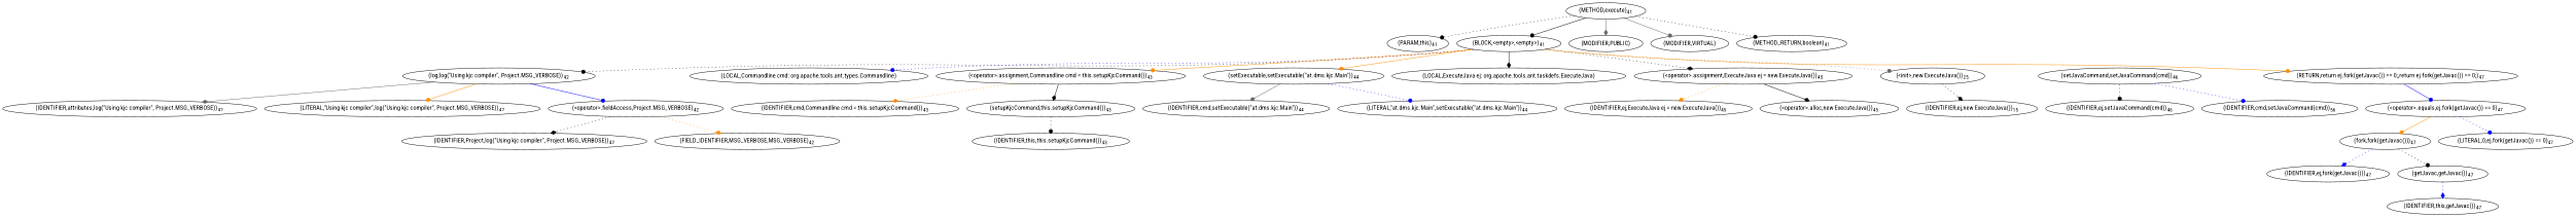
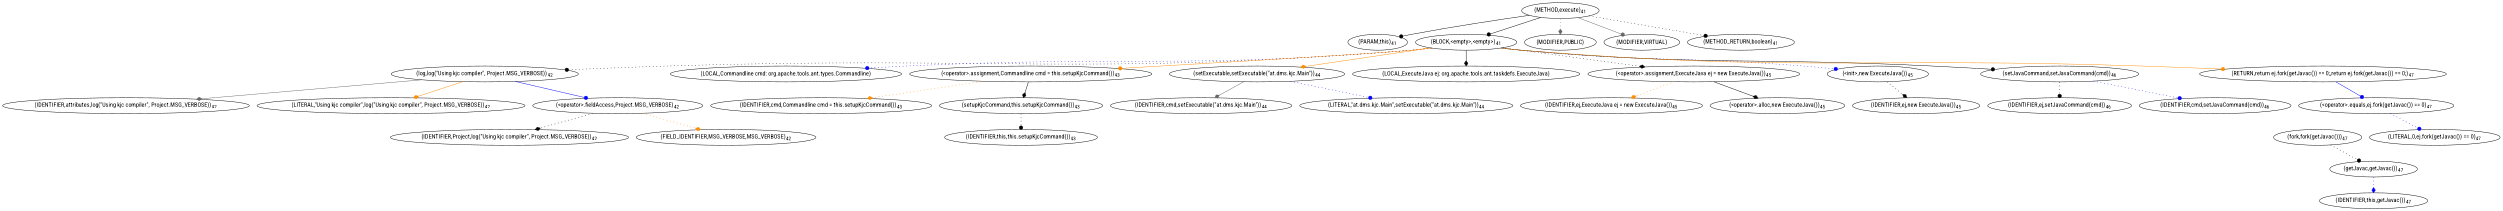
  digraph {
    fontname="Roboto Condensed"
    node [fontname="Roboto Condensed"]
    edge [arrowhead=dot color=black fontname="Roboto Condensed" style=dotted]
    n1 [label=<(METHOD,execute)<SUB>41</SUB>>]
    n2 [label=<(PARAM,this)<SUB>41</SUB>>]
    n3 [label=<(BLOCK,&lt;empty&gt;,&lt;empty&gt;)<SUB>41</SUB>>]
    n4 [label=<(MODIFIER,PUBLIC)>]
    n5 [label=<(MODIFIER,VIRTUAL)>]
    n6 [label=<(METHOD_RETURN,boolean)<SUB>41</SUB>>]
    n7 [label=<(log,log(&quot;Using kjc compiler&quot;, Project.MSG_VERBOSE))<SUB>42</SUB>>]
    n8 [label=<(LOCAL,Commandline cmd: org.apache.tools.ant.types.Commandline)>]
    n9 [label=<(&lt;operator&gt;.assignment,Commandline cmd = this.setupKjcCommand())<SUB>43</SUB>>]
    n10 [label=<(setExecutable,setExecutable(&quot;at.dms.kjc.Main&quot;))<SUB>44</SUB>>]
    n11 [label=<(LOCAL,ExecuteJava ej: org.apache.tools.ant.taskdefs.ExecuteJava)>]
    n12 [label=<(&lt;operator&gt;.assignment,ExecuteJava ej = new ExecuteJava())<SUB>45</SUB>>]
-   n13 [label=<(&lt;init&gt;,new ExecuteJava())<SUB>25</SUB>>]
+   n13 [label=<(&lt;init&gt;,new ExecuteJava())<SUB>45</SUB>>]
    n14 [label=<(setJavaCommand,setJavaCommand(cmd))<SUB>46</SUB>>]
    n15 [label=<(RETURN,return ej.fork(getJavac()) == 0;,return ej.fork(getJavac()) == 0;)<SUB>47</SUB>>]
    n16 [label=<(IDENTIFIER,attributes,log(&quot;Using kjc compiler&quot;, Project.MSG_VERBOSE))<SUB>42</SUB>>]
    n17 [label=<(LITERAL,&quot;Using kjc compiler&quot;,log(&quot;Using kjc compiler&quot;, Project.MSG_VERBOSE))<SUB>42</SUB>>]
    n18 [label=<(&lt;operator&gt;.fieldAccess,Project.MSG_VERBOSE)<SUB>42</SUB>>]
    n19 [label=<(IDENTIFIER,cmd,Commandline cmd = this.setupKjcCommand())<SUB>43</SUB>>]
    n20 [label=<(setupKjcCommand,this.setupKjcCommand())<SUB>43</SUB>>]
    n21 [label=<(IDENTIFIER,cmd,setExecutable(&quot;at.dms.kjc.Main&quot;))<SUB>44</SUB>>]
    n22 [label=<(LITERAL,&quot;at.dms.kjc.Main&quot;,setExecutable(&quot;at.dms.kjc.Main&quot;))<SUB>44</SUB>>]
    n23 [label=<(IDENTIFIER,ej,ExecuteJava ej = new ExecuteJava())<SUB>45</SUB>>]
    n24 [label=<(&lt;operator&gt;.alloc,new ExecuteJava())<SUB>45</SUB>>]
-   n25 [label=<(IDENTIFIER,ej,new ExecuteJava())<SUB>15</SUB>>]
+   n25 [label=<(IDENTIFIER,ej,new ExecuteJava())<SUB>45</SUB>>]
    n26 [label=<(IDENTIFIER,ej,setJavaCommand(cmd))<SUB>46</SUB>>]
-   n27 [label=<(IDENTIFIER,cmd,setJavaCommand(cmd))<SUB>56</SUB>>]
+   n27 [label=<(IDENTIFIER,cmd,setJavaCommand(cmd))<SUB>46</SUB>>]
    n28 [label=<(&lt;operator&gt;.equals,ej.fork(getJavac()) == 0)<SUB>47</SUB>>]
    n29 [label=<(IDENTIFIER,Project,log(&quot;Using kjc compiler&quot;, Project.MSG_VERBOSE))<SUB>42</SUB>>]
    n30 [label=<(FIELD_IDENTIFIER,MSG_VERBOSE,MSG_VERBOSE)<SUB>42</SUB>>]
    n31 [label=<(IDENTIFIER,this,this.setupKjcCommand())<SUB>43</SUB>>]
    n32 [label=<(fork,fork(getJavac()))<SUB>47</SUB>>]
    n33 [label=<(LITERAL,0,ej.fork(getJavac()) == 0)<SUB>47</SUB>>]
-   n34 [label=<(IDENTIFIER,ej,fork(getJavac()))<SUB>47</SUB>>]
    n35 [label=<(getJavac,getJavac())<SUB>47</SUB>>]
    n36 [label=<(IDENTIFIER,this,getJavac())<SUB>47</SUB>>]
-   n1 -> n2
+   n1 -> n2 [style=solid]
    n1 -> n3 [style=solid]
-   n1 -> n4 [arrowhead=diamond color=gray40 style=solid]
+   n1 -> n4 [arrowhead=diamond color=gray40]
    n1 -> n5 [color=gray40 style=solid]
    n1 -> n6
    n3 -> n7
    n3 -> n8 [color=blue]
    n3 -> n9 [color=darkorange style=solid]
    n3 -> n10 [arrowhead=diamond color=darkorange style=solid]
    n3 -> n11 [arrowhead=diamond style=solid]
    n3 -> n12 [arrowhead=diamond]
-   n3 -> n13 [color=gray40]
+   n3 -> n13 [color=blue]
+   n3 -> n14 [style=solid]
    n3 -> n15 [color=darkorange style=solid]
    n7 -> n16 [arrowhead=diamond color=gray40 style=solid]
    n7 -> n17 [arrowhead=diamond color=darkorange style=solid]
    n7 -> n18 [color=blue style=solid]
    n9 -> n19 [arrowhead=diamond color=darkorange]
    n9 -> n20 [arrowhead=diamond style=solid]
    n10 -> n21 [arrowhead=diamond color=gray40 style=solid]
    n10 -> n22 [color=blue]
    n12 -> n23 [arrowhead=diamond color=darkorange]
    n12 -> n24 [arrowhead=diamond style=solid]
    n13 -> n25 [arrowhead=diamond]
    n14 -> n26
    n14 -> n27 [color=blue]
    n15 -> n28 [color=blue style=solid]
    n18 -> n29 [arrowhead=diamond]
    n18 -> n30 [arrowhead=diamond color=darkorange]
    n20 -> n31
-   n28 -> n32 [arrowhead=diamond color=darkorange style=solid]
    n28 -> n33 [color=blue]
-   n32 -> n34 [arrowhead=diamond color=blue]
    n32 -> n35
    n35 -> n36 [arrowhead=diamond color=blue]
  }
